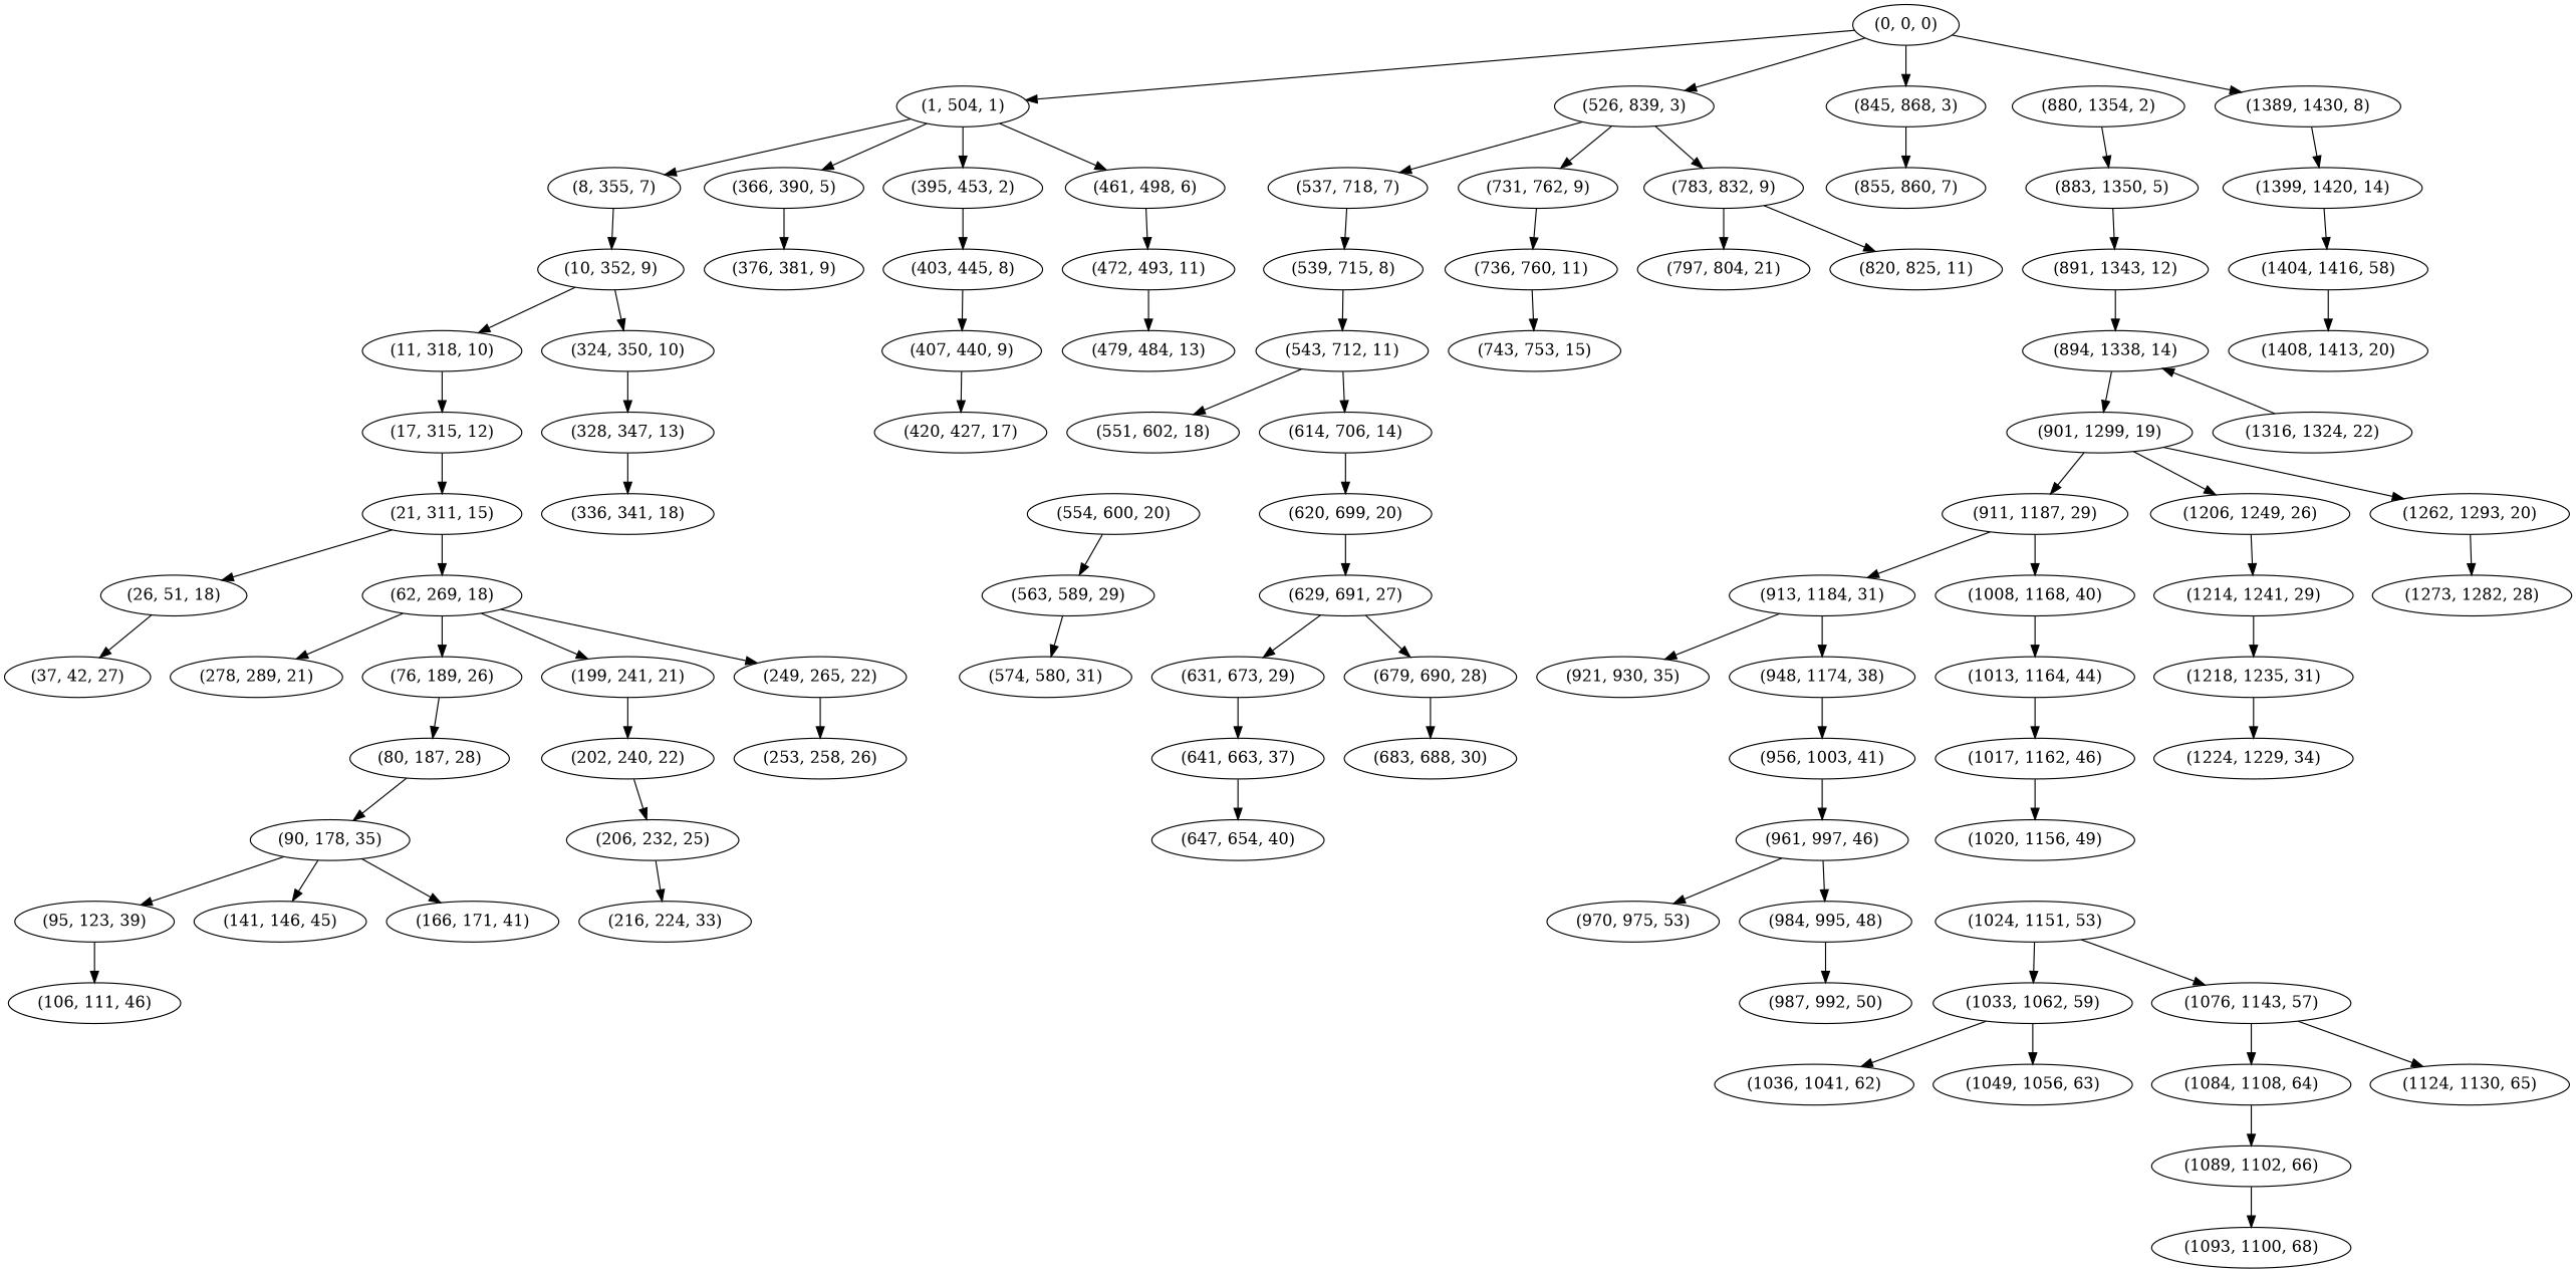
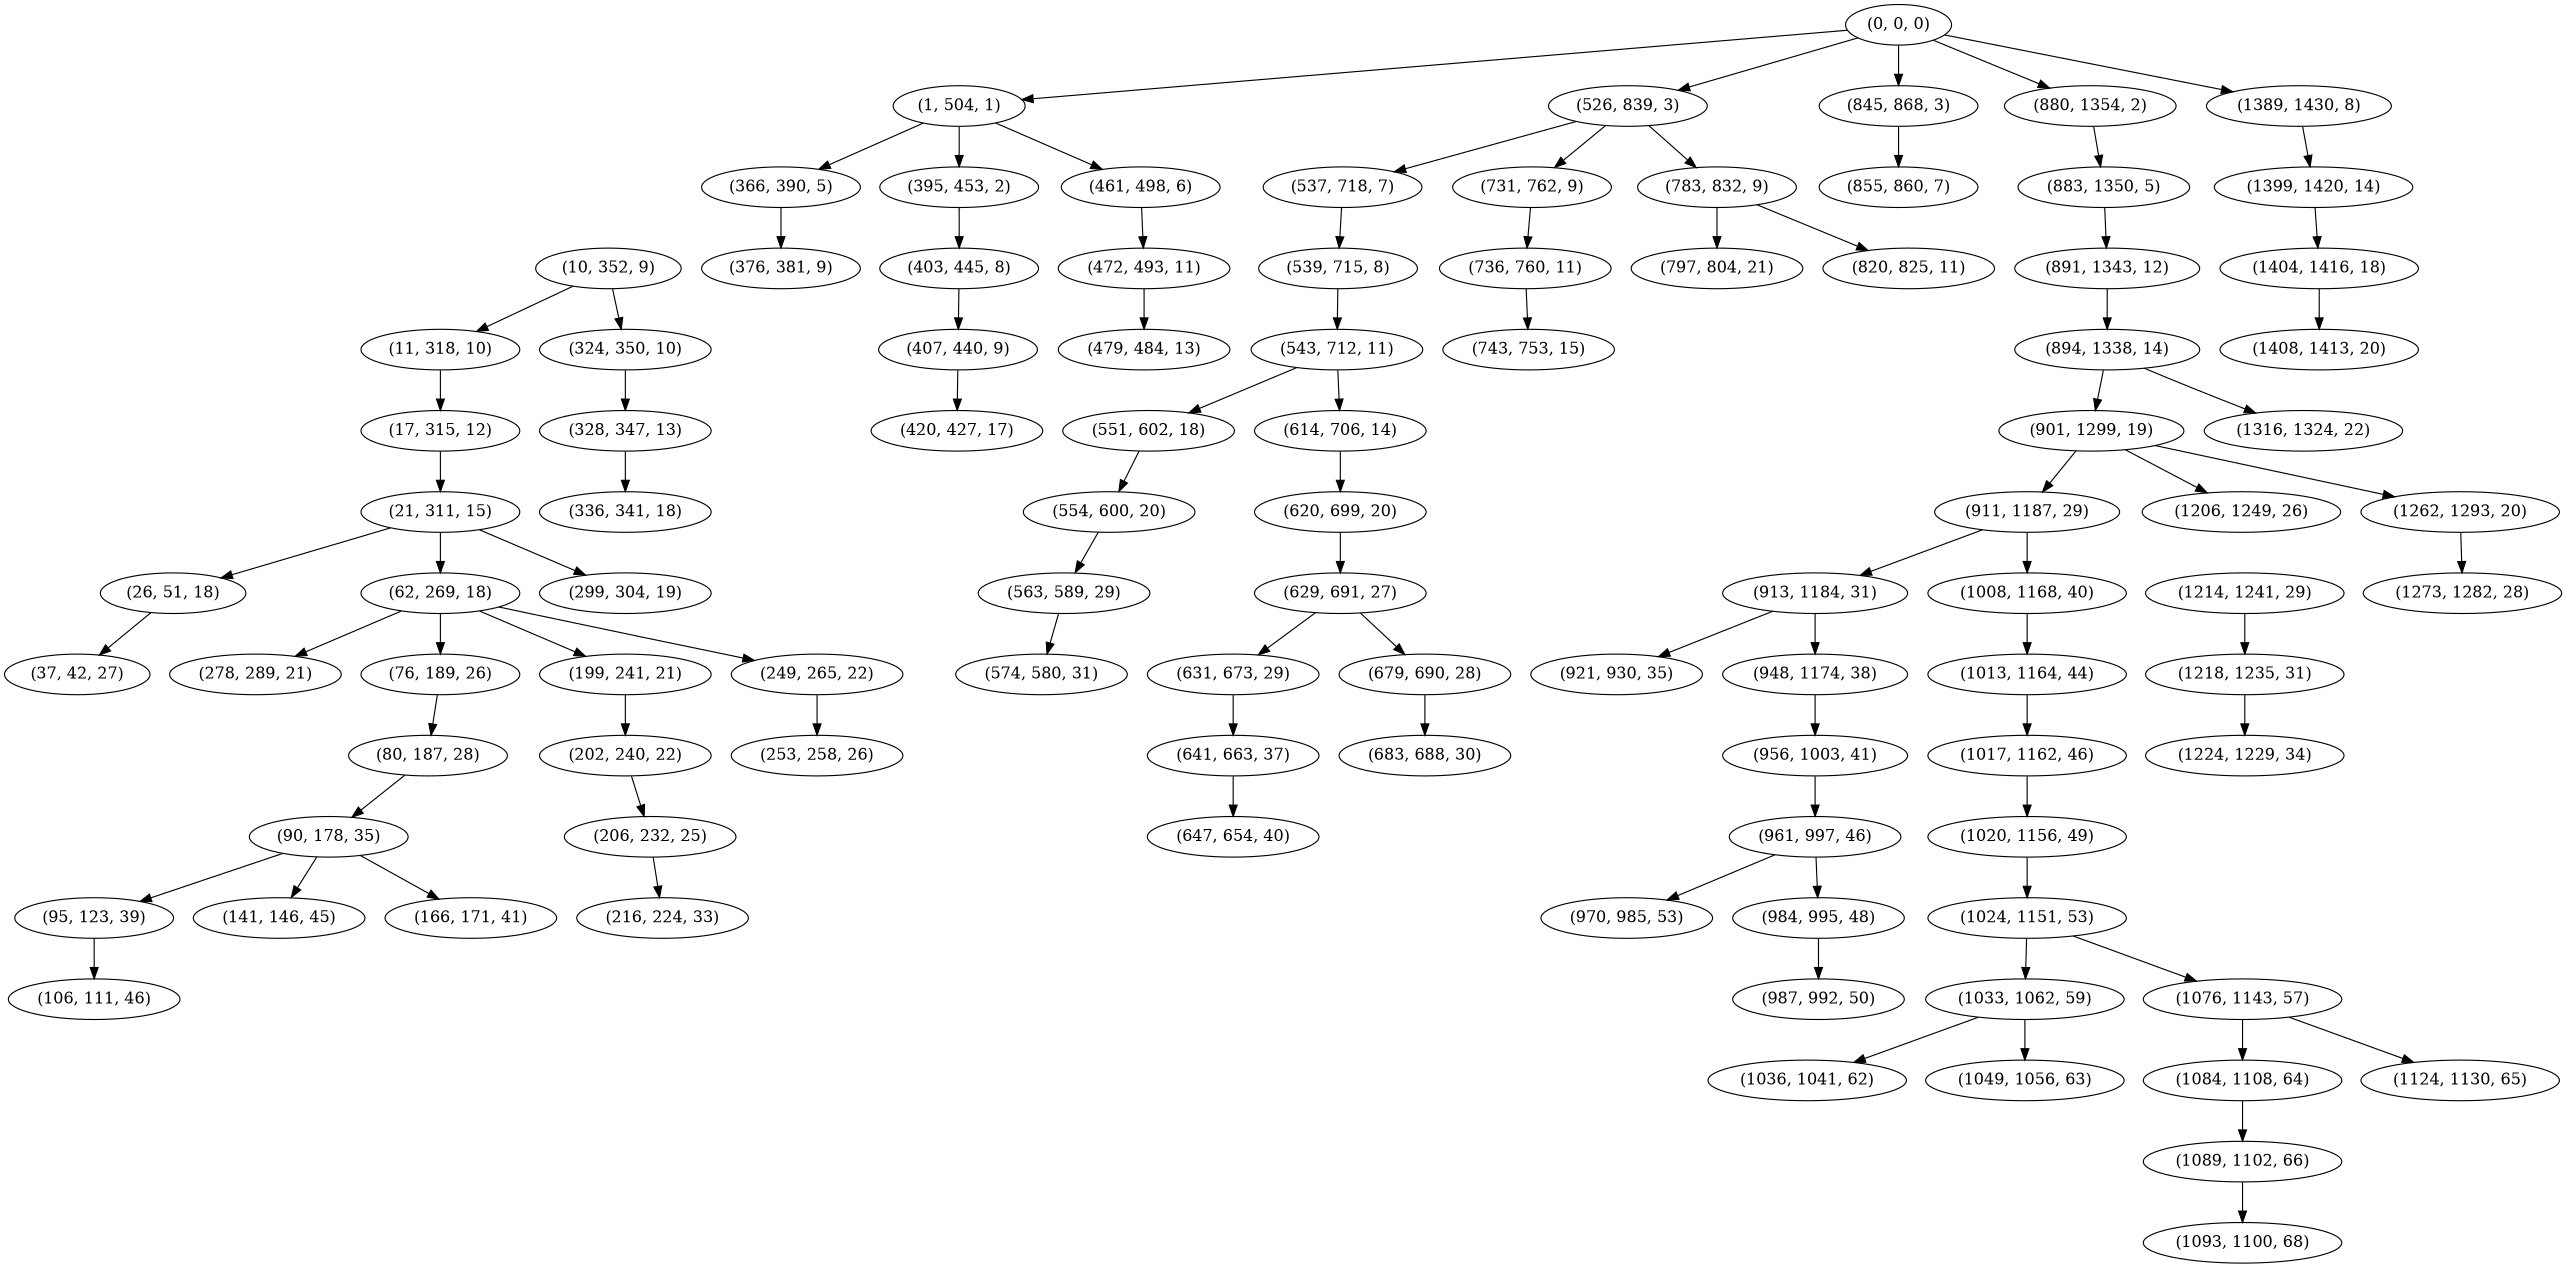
  digraph {
    fontname="DejaVu Serif"
    node [fontname="DejaVu Serif"]
    edge [fontname="DejaVu Serif"]
    "(0, 0, 0)"
    "(1, 504, 1)"
    "(526, 839, 3)"
    "(845, 868, 3)"
    "(880, 1354, 2)"
    "(1389, 1430, 8)"
-   "(8, 355, 7)"
    "(366, 390, 5)"
    "(395, 453, 2)"
    "(461, 498, 6)"
    "(537, 718, 7)"
    "(731, 762, 9)"
    "(783, 832, 9)"
    "(855, 860, 7)"
    "(883, 1350, 5)"
    "(1399, 1420, 14)"
    "(10, 352, 9)"
    "(376, 381, 9)"
    "(403, 445, 8)"
    "(472, 493, 11)"
    "(11, 318, 10)"
    "(324, 350, 10)"
    "(17, 315, 12)"
    "(328, 347, 13)"
    "(21, 311, 15)"
    "(26, 51, 18)"
    "(62, 269, 18)"
+   "(299, 304, 19)"
    "(37, 42, 27)"
    "(278, 289, 21)"
    "(76, 189, 26)"
    "(199, 241, 21)"
    "(249, 265, 22)"
    "(80, 187, 28)"
    "(202, 240, 22)"
    "(253, 258, 26)"
    "(90, 178, 35)"
    "(95, 123, 39)"
    "(141, 146, 45)"
    "(166, 171, 41)"
    "(106, 111, 46)"
    "(206, 232, 25)"
    "(216, 224, 33)"
    "(336, 341, 18)"
    "(407, 440, 9)"
    "(420, 427, 17)"
    "(479, 484, 13)"
    "(539, 715, 8)"
    "(736, 760, 11)"
    "(797, 804, 21)"
    "(820, 825, 11)"
    "(543, 712, 11)"
    "(551, 602, 18)"
    "(614, 706, 14)"
    "(554, 600, 20)"
    "(620, 699, 20)"
    "(563, 589, 29)"
    n58 [label="(574, 580, 31)"]
    "(629, 691, 27)"
    "(631, 673, 29)"
    "(679, 690, 28)"
    "(641, 663, 37)"
    "(683, 688, 30)"
    "(647, 654, 40)"
    "(743, 753, 15)"
    "(891, 1343, 12)"
    "(894, 1338, 14)"
    "(901, 1299, 19)"
    "(1316, 1324, 22)"
    "(911, 1187, 29)"
    "(1206, 1249, 26)"
    "(1262, 1293, 20)"
    "(913, 1184, 31)"
    "(1008, 1168, 40)"
    "(1214, 1241, 29)"
    "(1273, 1282, 28)"
    "(921, 930, 35)"
    "(948, 1174, 38)"
    "(956, 1003, 41)"
    "(961, 997, 46)"
    "(1013, 1164, 44)"
-   "(970, 975, 53)"
+   "(970, 975, 53)" [label="(970, 985, 53)"]
    "(984, 995, 48)"
    "(987, 992, 50)"
    "(1017, 1162, 46)"
    "(1020, 1156, 49)"
    "(1024, 1151, 53)"
    "(1033, 1062, 59)"
    "(1076, 1143, 57)"
    "(1036, 1041, 62)"
    "(1049, 1056, 63)"
    "(1084, 1108, 64)"
    "(1124, 1130, 65)"
    "(1089, 1102, 66)"
    "(1093, 1100, 68)"
    "(1218, 1235, 31)"
    "(1224, 1229, 34)"
-   "(1404, 1416, 18)" [label="(1404, 1416, 58)"]
+   "(1404, 1416, 18)"
    "(1408, 1413, 20)"
    "(0, 0, 0)" -> "(1, 504, 1)"
    "(0, 0, 0)" -> "(526, 839, 3)"
    "(0, 0, 0)" -> "(845, 868, 3)"
+   "(0, 0, 0)" -> "(880, 1354, 2)"
    "(0, 0, 0)" -> "(1389, 1430, 8)"
-   "(1, 504, 1)" -> "(8, 355, 7)"
    "(1, 504, 1)" -> "(366, 390, 5)"
    "(1, 504, 1)" -> "(395, 453, 2)"
    "(1, 504, 1)" -> "(461, 498, 6)"
    "(526, 839, 3)" -> "(537, 718, 7)"
    "(526, 839, 3)" -> "(731, 762, 9)"
    "(526, 839, 3)" -> "(783, 832, 9)"
    "(845, 868, 3)" -> "(855, 860, 7)"
    "(880, 1354, 2)" -> "(883, 1350, 5)"
    "(1389, 1430, 8)" -> "(1399, 1420, 14)"
-   "(8, 355, 7)" -> "(10, 352, 9)"
    "(366, 390, 5)" -> "(376, 381, 9)"
    "(395, 453, 2)" -> "(403, 445, 8)"
    "(461, 498, 6)" -> "(472, 493, 11)"
    "(537, 718, 7)" -> "(539, 715, 8)"
    "(731, 762, 9)" -> "(736, 760, 11)"
    "(783, 832, 9)" -> "(797, 804, 21)"
    "(783, 832, 9)" -> "(820, 825, 11)"
    "(883, 1350, 5)" -> "(891, 1343, 12)"
    "(1399, 1420, 14)" -> "(1404, 1416, 18)"
    "(10, 352, 9)" -> "(11, 318, 10)"
    "(10, 352, 9)" -> "(324, 350, 10)"
    "(403, 445, 8)" -> "(407, 440, 9)"
    "(472, 493, 11)" -> "(479, 484, 13)"
    "(11, 318, 10)" -> "(17, 315, 12)"
    "(324, 350, 10)" -> "(328, 347, 13)"
    "(17, 315, 12)" -> "(21, 311, 15)"
    "(328, 347, 13)" -> "(336, 341, 18)"
    "(21, 311, 15)" -> "(26, 51, 18)"
    "(21, 311, 15)" -> "(62, 269, 18)"
+   "(21, 311, 15)" -> "(299, 304, 19)"
    "(26, 51, 18)" -> "(37, 42, 27)"
    "(62, 269, 18)" -> "(278, 289, 21)"
    "(62, 269, 18)" -> "(76, 189, 26)"
    "(62, 269, 18)" -> "(199, 241, 21)"
    "(62, 269, 18)" -> "(249, 265, 22)"
    "(76, 189, 26)" -> "(80, 187, 28)"
    "(199, 241, 21)" -> "(202, 240, 22)"
    "(249, 265, 22)" -> "(253, 258, 26)"
    "(80, 187, 28)" -> "(90, 178, 35)"
    "(202, 240, 22)" -> "(206, 232, 25)"
    "(90, 178, 35)" -> "(95, 123, 39)"
    "(90, 178, 35)" -> "(141, 146, 45)"
    "(90, 178, 35)" -> "(166, 171, 41)"
    "(95, 123, 39)" -> "(106, 111, 46)"
    "(206, 232, 25)" -> "(216, 224, 33)"
    "(407, 440, 9)" -> "(420, 427, 17)"
    "(539, 715, 8)" -> "(543, 712, 11)"
    "(736, 760, 11)" -> "(743, 753, 15)"
    "(543, 712, 11)" -> "(551, 602, 18)"
    "(543, 712, 11)" -> "(614, 706, 14)"
+   "(551, 602, 18)" -> "(554, 600, 20)"
    "(614, 706, 14)" -> "(620, 699, 20)"
    "(554, 600, 20)" -> "(563, 589, 29)"
    "(620, 699, 20)" -> "(629, 691, 27)"
    "(563, 589, 29)" -> n58
    "(629, 691, 27)" -> "(631, 673, 29)"
    "(629, 691, 27)" -> "(679, 690, 28)"
    "(631, 673, 29)" -> "(641, 663, 37)"
    "(679, 690, 28)" -> "(683, 688, 30)"
    "(641, 663, 37)" -> "(647, 654, 40)"
    "(891, 1343, 12)" -> "(894, 1338, 14)"
    "(894, 1338, 14)" -> "(901, 1299, 19)"
-   "(1316, 1324, 22)" -> "(894, 1338, 14)"
+   "(894, 1338, 14)" -> "(1316, 1324, 22)"
    "(901, 1299, 19)" -> "(911, 1187, 29)"
    "(901, 1299, 19)" -> "(1206, 1249, 26)"
    "(901, 1299, 19)" -> "(1262, 1293, 20)"
    "(911, 1187, 29)" -> "(913, 1184, 31)"
    "(911, 1187, 29)" -> "(1008, 1168, 40)"
-   "(1206, 1249, 26)" -> "(1214, 1241, 29)"
    "(1262, 1293, 20)" -> "(1273, 1282, 28)"
    "(913, 1184, 31)" -> "(921, 930, 35)"
    "(913, 1184, 31)" -> "(948, 1174, 38)"
    "(1008, 1168, 40)" -> "(1013, 1164, 44)"
    "(1214, 1241, 29)" -> "(1218, 1235, 31)"
    "(948, 1174, 38)" -> "(956, 1003, 41)"
    "(956, 1003, 41)" -> "(961, 997, 46)"
    "(961, 997, 46)" -> "(970, 975, 53)"
    "(961, 997, 46)" -> "(984, 995, 48)"
    "(1013, 1164, 44)" -> "(1017, 1162, 46)"
    "(984, 995, 48)" -> "(987, 992, 50)"
    "(1017, 1162, 46)" -> "(1020, 1156, 49)"
+   "(1020, 1156, 49)" -> "(1024, 1151, 53)"
    "(1024, 1151, 53)" -> "(1033, 1062, 59)"
    "(1024, 1151, 53)" -> "(1076, 1143, 57)"
    "(1033, 1062, 59)" -> "(1036, 1041, 62)"
    "(1033, 1062, 59)" -> "(1049, 1056, 63)"
    "(1076, 1143, 57)" -> "(1084, 1108, 64)"
    "(1076, 1143, 57)" -> "(1124, 1130, 65)"
    "(1084, 1108, 64)" -> "(1089, 1102, 66)"
    "(1089, 1102, 66)" -> "(1093, 1100, 68)"
    "(1218, 1235, 31)" -> "(1224, 1229, 34)"
    "(1404, 1416, 18)" -> "(1408, 1413, 20)"
  }
